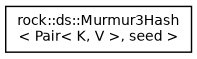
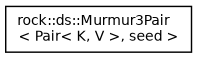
  digraph {
    rankdir=TB
-   n1 [color=black fillcolor=white fontname=Helvetica fontsize=10 height=0.2 label="rock::ds::Murmur3Hash\l\< Pair\< K, V \>, seed \>" shape=record style=filled width=0.4]
+   n1 [color=black fillcolor=white fontname=Helvetica fontsize=10 height=0.2 label="rock::ds::Murmur3Pair\l\< Pair\< K, V \>, seed \>" shape=record style=filled width=0.4]
  }
